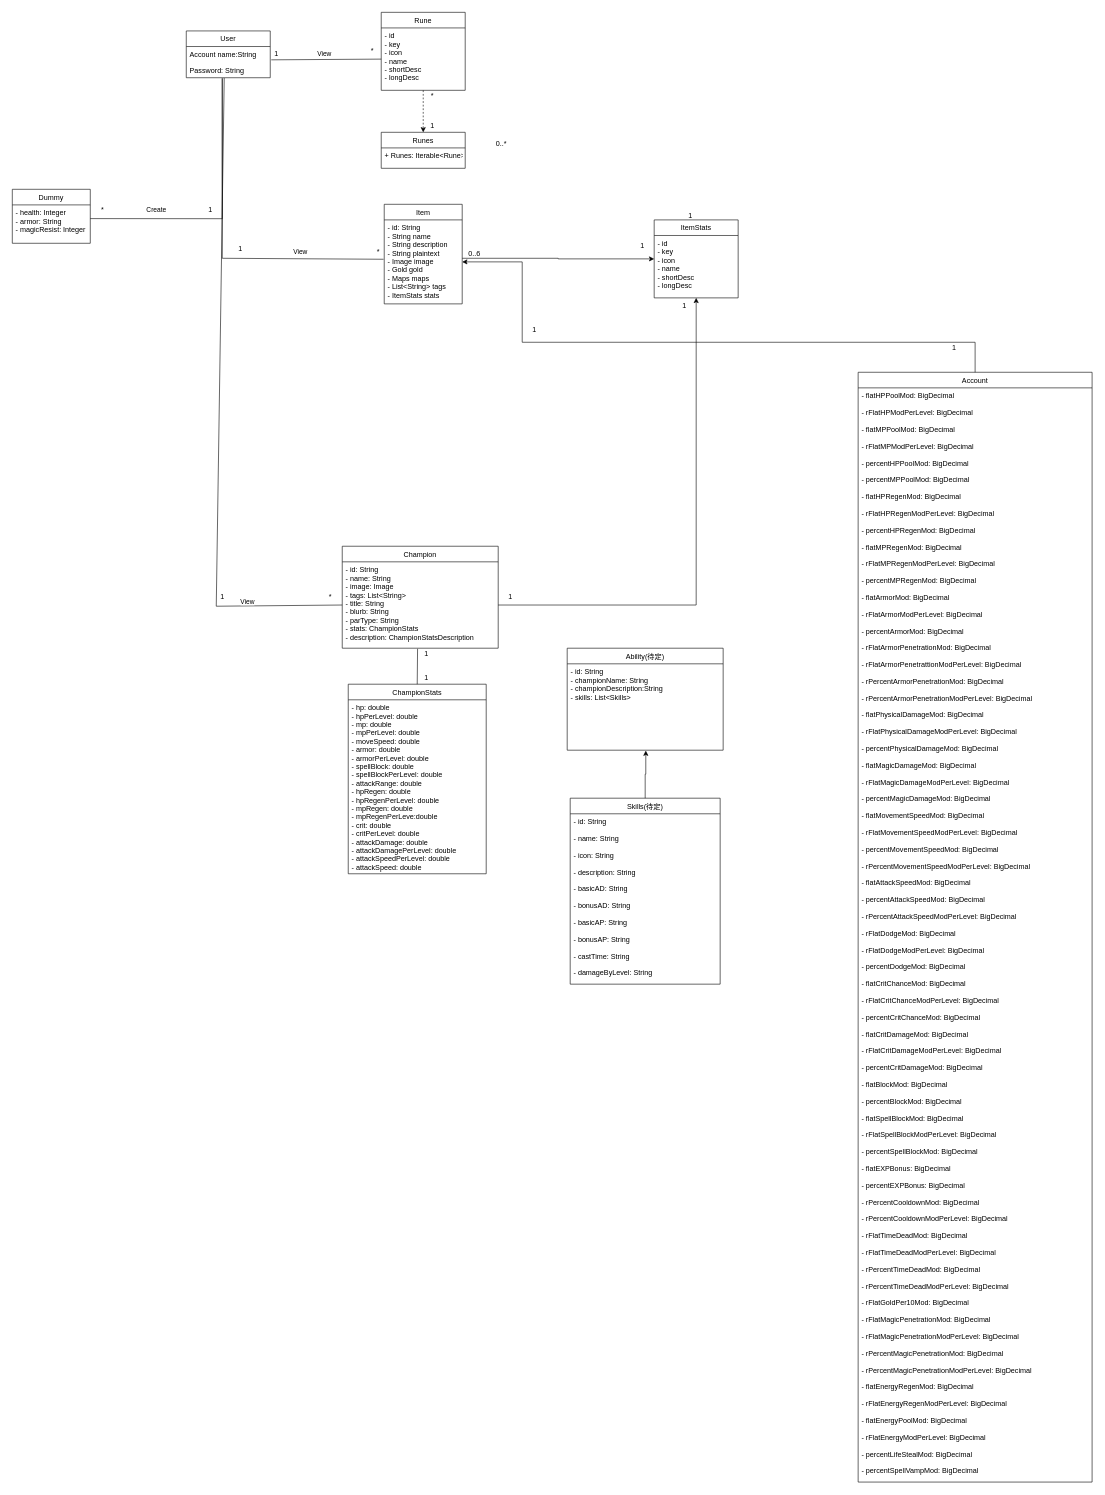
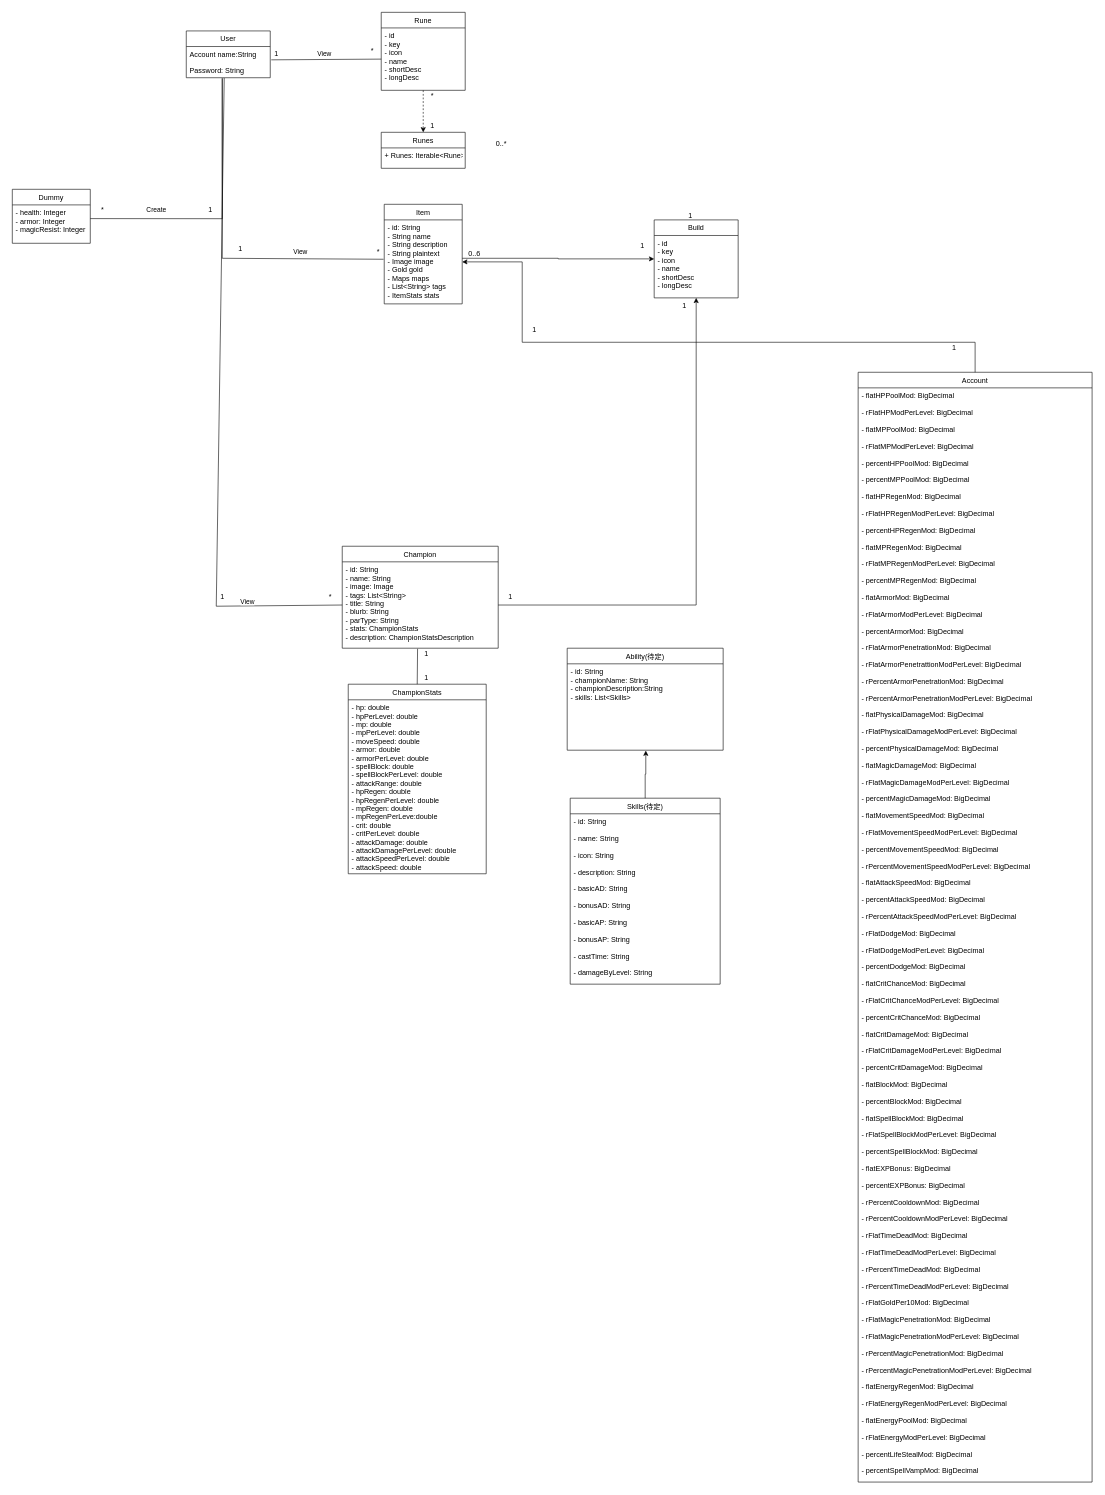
  <mxCell id="0" />
  <mxCell id="1" parent="0" />
  <mxCell id="2" value="User" style="swimlane;fontStyle=0;childLayout=stackLayout;horizontal=1;startSize=26;fillColor=none;horizontalStack=0;resizeParent=1;resizeParentMax=0;resizeLast=0;collapsible=1;marginBottom=0;" parent="1" vertex="1"><mxGeometry x="310" y="51" width="140" height="78" as="geometry"><mxRectangle x="80" y="1040" width="60" height="26" as="alternateBounds" /></mxGeometry></mxCell>
  <mxCell id="3" value="Account name:String" style="text;strokeColor=none;fillColor=none;align=left;verticalAlign=top;spacingLeft=4;spacingRight=4;overflow=hidden;rotatable=0;points=[[0,0.5],[1,0.5]];portConstraint=eastwest;" parent="2" vertex="1"><mxGeometry y="26" width="140" height="26" as="geometry" /></mxCell>
  <mxCell id="4" value="Password: String&#10;&#10;" style="text;strokeColor=none;fillColor=none;align=left;verticalAlign=top;spacingLeft=4;spacingRight=4;overflow=hidden;rotatable=0;points=[[0,0.5],[1,0.5]];portConstraint=eastwest;" parent="2" vertex="1"><mxGeometry y="52" width="140" height="26" as="geometry" /></mxCell>
  <mxCell id="5" style="edgeStyle=orthogonalEdgeStyle;rounded=0;orthogonalLoop=1;jettySize=auto;html=1;entryX=0.5;entryY=0;entryDx=0;entryDy=0;dashed=1;" parent="1" source="6" target="19" edge="1"><mxGeometry relative="1" as="geometry" /></mxCell>
  <mxCell id="6" value="Rune" style="swimlane;fontStyle=0;childLayout=stackLayout;horizontal=1;startSize=26;fillColor=none;horizontalStack=0;resizeParent=1;resizeParentMax=0;resizeLast=0;collapsible=1;marginBottom=0;" parent="1" vertex="1"><mxGeometry x="635" y="20" width="140" height="130" as="geometry" /></mxCell>
  <mxCell id="7" value="- id&#10;- key&#10;- icon&#10;- name&#10;- shortDesc&#10;- longDesc&#10;" style="text;strokeColor=none;fillColor=none;align=left;verticalAlign=top;spacingLeft=4;spacingRight=4;overflow=hidden;rotatable=0;points=[[0,0.5],[1,0.5]];portConstraint=eastwest;" parent="6" vertex="1"><mxGeometry y="26" width="140" height="104" as="geometry" /></mxCell>
  <mxCell id="8" value="Champion" style="swimlane;fontStyle=0;childLayout=stackLayout;horizontal=1;startSize=26;fillColor=none;horizontalStack=0;resizeParent=1;resizeParentMax=0;resizeLast=0;collapsible=1;marginBottom=0;" parent="1" vertex="1"><mxGeometry x="570" y="910" width="260" height="170" as="geometry" /></mxCell>
  <mxCell id="9" value="- id: String&#10;- name: String&#10;- image: Image&#10;- tags: List&lt;String&gt; &#10;- title: String&#10;- blurb: String&#10;- parType: String&#10;- stats: ChampionStats&#10;- description: ChampionStatsDescription &#10;" style="text;strokeColor=none;fillColor=none;align=left;verticalAlign=top;spacingLeft=4;spacingRight=4;overflow=hidden;rotatable=0;points=[[0,0.5],[1,0.5]];portConstraint=eastwest;" parent="8" vertex="1"><mxGeometry y="26" width="260" height="144" as="geometry" /></mxCell>
  <mxCell id="10" value="ChampionStats" style="swimlane;fontStyle=0;childLayout=stackLayout;horizontal=1;startSize=26;fillColor=none;horizontalStack=0;resizeParent=1;resizeParentMax=0;resizeLast=0;collapsible=1;marginBottom=0;" parent="1" vertex="1"><mxGeometry x="580" y="1140" width="230" height="316" as="geometry" /></mxCell>
  <mxCell id="11" value="- hp: double&#10;- hpPerLevel: double &#10;- mp: double&#10;- mpPerLevel: double&#10;- moveSpeed: double&#10;- armor: double&#10;- armorPerLevel: double&#10;- spellBlock: double&#10;- spellBlockPerLevel: double&#10;- attackRange: double&#10;- hpRegen: double&#10;- hpRegenPerLevel: double&#10;- mpRegen: double&#10;- mpRegenPerLeve:double&#10;- crit: double&#10;- critPerLevel: double&#10;- attackDamage: double&#10;- attackDamagePerLevel: double&#10;- attackSpeedPerLevel: double&#10;- attackSpeed: double&#10;" style="text;strokeColor=none;fillColor=none;align=left;verticalAlign=top;spacingLeft=4;spacingRight=4;overflow=hidden;rotatable=0;points=[[0,0.5],[1,0.5]];portConstraint=eastwest;" parent="10" vertex="1"><mxGeometry y="26" width="230" height="290" as="geometry" /></mxCell>
  <mxCell id="12" value="Item" style="swimlane;fontStyle=0;childLayout=stackLayout;horizontal=1;startSize=26;fillColor=none;horizontalStack=0;resizeParent=1;resizeParentMax=0;resizeLast=0;collapsible=1;marginBottom=0;" parent="1" vertex="1"><mxGeometry x="640" y="340" width="130" height="166" as="geometry" /></mxCell>
  <mxCell id="13" value="- id: String &#10;- String name&#10;- String description&#10;- String plaintext&#10;- Image image&#10;- Gold gold&#10;- Maps maps&#10;- List&lt;String&gt; tags&#10;- ItemStats stats&#10;" style="text;strokeColor=none;fillColor=none;align=left;verticalAlign=top;spacingLeft=4;spacingRight=4;overflow=hidden;rotatable=0;points=[[0,0.5],[1,0.5]];portConstraint=eastwest;" parent="12" vertex="1"><mxGeometry y="26" width="130" height="140" as="geometry" /></mxCell>
  <mxCell id="14" value="Dummy" style="swimlane;fontStyle=0;childLayout=stackLayout;horizontal=1;startSize=26;fillColor=none;horizontalStack=0;resizeParent=1;resizeParentMax=0;resizeLast=0;collapsible=1;marginBottom=0;" parent="1" vertex="1"><mxGeometry x="20" y="315" width="130" height="90" as="geometry" /></mxCell>
- <mxCell id="15" value="- health: Integer &#10;- armor: String&#10;- magicResist: Integer" style="text;strokeColor=none;fillColor=none;align=left;verticalAlign=top;spacingLeft=4;spacingRight=4;overflow=hidden;rotatable=0;points=[[0,0.5],[1,0.5]];portConstraint=eastwest;" parent="14" vertex="1"><mxGeometry y="26" width="130" height="64" as="geometry" /></mxCell>
- <mxCell id="16" value="ItemStats" style="swimlane;fontStyle=0;childLayout=stackLayout;horizontal=1;startSize=26;fillColor=none;horizontalStack=0;resizeParent=1;resizeParentMax=0;resizeLast=0;collapsible=1;marginBottom=0;" parent="1" vertex="1"><mxGeometry x="1090" y="366" width="140" height="130" as="geometry" /></mxCell>
+ <mxCell id="15" value="- health: Integer &#10;- armor: Integer&#10;- magicResist: Integer" style="text;strokeColor=none;fillColor=none;align=left;verticalAlign=top;spacingLeft=4;spacingRight=4;overflow=hidden;rotatable=0;points=[[0,0.5],[1,0.5]];portConstraint=eastwest;" parent="14" vertex="1"><mxGeometry y="26" width="130" height="64" as="geometry" /></mxCell>
+ <mxCell id="16" value="Build" style="swimlane;fontStyle=0;childLayout=stackLayout;horizontal=1;startSize=26;fillColor=none;horizontalStack=0;resizeParent=1;resizeParentMax=0;resizeLast=0;collapsible=1;marginBottom=0;" parent="1" vertex="1"><mxGeometry x="1090" y="366" width="140" height="130" as="geometry" /></mxCell>
  <mxCell id="17" value="- id&#10;- key&#10;- icon&#10;- name&#10;- shortDesc&#10;- longDesc&#10;" style="text;strokeColor=none;fillColor=none;align=left;verticalAlign=top;spacingLeft=4;spacingRight=4;overflow=hidden;rotatable=0;points=[[0,0.5],[1,0.5]];portConstraint=eastwest;" parent="16" vertex="1"><mxGeometry y="26" width="140" height="104" as="geometry" /></mxCell>
  <mxCell id="18" value="0..6" style="text;html=1;align=center;verticalAlign=middle;resizable=0;points=[];autosize=1;strokeColor=none;fillColor=none;" parent="1" vertex="1"><mxGeometry x="770" y="413" width="40" height="20" as="geometry" /></mxCell>
  <mxCell id="19" value="Runes" style="swimlane;fontStyle=0;childLayout=stackLayout;horizontal=1;startSize=26;fillColor=none;horizontalStack=0;resizeParent=1;resizeParentMax=0;resizeLast=0;collapsible=1;marginBottom=0;" parent="1" vertex="1"><mxGeometry x="635" y="220" width="140" height="60" as="geometry" /></mxCell>
  <mxCell id="20" value="+ Runes: Iterable&lt;Rune&gt;" style="text;strokeColor=none;fillColor=none;align=left;verticalAlign=top;spacingLeft=4;spacingRight=4;overflow=hidden;rotatable=0;points=[[0,0.5],[1,0.5]];portConstraint=eastwest;" parent="19" vertex="1"><mxGeometry y="26" width="140" height="34" as="geometry" /></mxCell>
  <mxCell id="21" style="edgeStyle=orthogonalEdgeStyle;rounded=0;orthogonalLoop=1;jettySize=auto;html=1;" parent="1" source="13" target="16" edge="1"><mxGeometry relative="1" as="geometry"><Array as="points"><mxPoint x="930" y="430" /></Array></mxGeometry></mxCell>
  <mxCell id="22" value="0..*" style="text;html=1;align=center;verticalAlign=middle;resizable=0;points=[];autosize=1;strokeColor=none;fillColor=none;" parent="1" vertex="1"><mxGeometry x="820" y="230" width="30" height="20" as="geometry" /></mxCell>
  <mxCell id="23" style="edgeStyle=orthogonalEdgeStyle;rounded=0;orthogonalLoop=1;jettySize=auto;html=1;" parent="1" source="9" target="17" edge="1"><mxGeometry relative="1" as="geometry"><Array as="points"><mxPoint x="1160" y="1008" /></Array></mxGeometry></mxCell>
  <mxCell id="24" value="1" style="text;html=1;align=center;verticalAlign=middle;resizable=0;points=[];autosize=1;strokeColor=none;fillColor=none;" parent="1" vertex="1"><mxGeometry x="1140" y="350" width="20" height="20" as="geometry" /></mxCell>
  <mxCell id="25" value="1" style="text;html=1;align=center;verticalAlign=middle;resizable=0;points=[];autosize=1;strokeColor=none;fillColor=none;" parent="1" vertex="1"><mxGeometry x="1060" y="400" width="20" height="20" as="geometry" /></mxCell>
  <mxCell id="26" value="1" style="text;html=1;align=center;verticalAlign=middle;resizable=0;points=[];autosize=1;strokeColor=none;fillColor=none;" parent="1" vertex="1"><mxGeometry x="840" y="985" width="20" height="20" as="geometry" /></mxCell>
  <mxCell id="27" value="1" style="text;html=1;align=center;verticalAlign=middle;resizable=0;points=[];autosize=1;strokeColor=none;fillColor=none;" parent="1" vertex="1"><mxGeometry x="450" y="80" width="20" height="20" as="geometry" /></mxCell>
  <mxCell id="28" value="*" style="text;html=1;align=center;verticalAlign=middle;resizable=0;points=[];autosize=1;strokeColor=none;fillColor=none;" parent="1" vertex="1"><mxGeometry x="610" y="75" width="20" height="20" as="geometry" /></mxCell>
  <mxCell id="29" value="*" style="text;html=1;align=center;verticalAlign=middle;resizable=0;points=[];autosize=1;strokeColor=none;fillColor=none;" parent="1" vertex="1"><mxGeometry x="710" y="150" width="20" height="20" as="geometry" /></mxCell>
  <mxCell id="30" value="1" style="text;html=1;align=center;verticalAlign=middle;resizable=0;points=[];autosize=1;strokeColor=none;fillColor=none;" parent="1" vertex="1"><mxGeometry x="710" y="200" width="20" height="20" as="geometry" /></mxCell>
  <mxCell id="31" value="View" style="endArrow=none;html=1;rounded=0;exitX=1.012;exitY=0.853;exitDx=0;exitDy=0;exitPerimeter=0;entryX=0;entryY=0.5;entryDx=0;entryDy=0;" parent="1" source="3" target="7" edge="1"><mxGeometry x="-0.036" y="9" width="50" height="50" relative="1" as="geometry"><mxPoint x="570" y="270" as="sourcePoint" /><mxPoint x="620" y="220" as="targetPoint" /><mxPoint as="offset" /></mxGeometry></mxCell>
  <mxCell id="32" value="" style="endArrow=none;html=1;rounded=0;entryX=0.483;entryY=1.007;entryDx=0;entryDy=0;entryPerimeter=0;exitX=0.5;exitY=0;exitDx=0;exitDy=0;" parent="1" source="10" target="9" edge="1"><mxGeometry width="50" height="50" relative="1" as="geometry"><mxPoint x="580" y="1160" as="sourcePoint" /><mxPoint x="630" y="1110" as="targetPoint" /></mxGeometry></mxCell>
  <mxCell id="33" value="1" style="text;html=1;align=center;verticalAlign=middle;resizable=0;points=[];autosize=1;strokeColor=none;fillColor=none;" parent="1" vertex="1"><mxGeometry x="700" y="1080" width="20" height="20" as="geometry" /></mxCell>
  <mxCell id="34" value="1" style="text;html=1;align=center;verticalAlign=middle;resizable=0;points=[];autosize=1;strokeColor=none;fillColor=none;" parent="1" vertex="1"><mxGeometry x="700" y="1120" width="20" height="20" as="geometry" /></mxCell>
  <mxCell id="35" value="*" style="text;html=1;align=center;verticalAlign=middle;resizable=0;points=[];autosize=1;strokeColor=none;fillColor=none;" parent="1" vertex="1"><mxGeometry x="620" y="410" width="20" height="20" as="geometry" /></mxCell>
  <mxCell id="36" value="View" style="endArrow=none;html=1;rounded=0;exitX=0.452;exitY=1.015;exitDx=0;exitDy=0;exitPerimeter=0;entryX=0;entryY=0.5;entryDx=0;entryDy=0;" parent="1" source="4" target="9" edge="1"><mxGeometry x="0.71" y="8" width="50" height="50" relative="1" as="geometry"><mxPoint x="540" y="390" as="sourcePoint" /><mxPoint x="590" y="340" as="targetPoint" /><Array as="points"><mxPoint x="360" y="1010" /></Array><mxPoint as="offset" /></mxGeometry></mxCell>
  <mxCell id="37" value="*" style="text;html=1;align=center;verticalAlign=middle;resizable=0;points=[];autosize=1;strokeColor=none;fillColor=none;" parent="1" vertex="1"><mxGeometry x="540" y="985" width="20" height="20" as="geometry" /></mxCell>
  <mxCell id="38" value="1" style="text;html=1;align=center;verticalAlign=middle;resizable=0;points=[];autosize=1;strokeColor=none;fillColor=none;" parent="1" vertex="1"><mxGeometry x="390" y="405" width="20" height="20" as="geometry" /></mxCell>
  <mxCell id="39" value="View" style="endArrow=none;html=1;rounded=0;entryX=0.944;entryY=1.081;entryDx=0;entryDy=0;entryPerimeter=0;" parent="1" target="35" edge="1"><mxGeometry x="0.511" y="11" width="50" height="50" relative="1" as="geometry"><mxPoint x="370" y="130" as="sourcePoint" /><mxPoint x="560" y="250" as="targetPoint" /><Array as="points"><mxPoint x="370" y="430" /></Array><mxPoint as="offset" /></mxGeometry></mxCell>
  <mxCell id="40" value="1" style="text;html=1;align=center;verticalAlign=middle;resizable=0;points=[];autosize=1;strokeColor=none;fillColor=none;" parent="1" vertex="1"><mxGeometry x="360" y="985" width="20" height="20" as="geometry" /></mxCell>
  <mxCell id="41" value="Create" style="endArrow=none;html=1;rounded=0;exitX=1;exitY=0.357;exitDx=0;exitDy=0;exitPerimeter=0;" parent="1" source="15" edge="1"><mxGeometry x="-0.515" y="14" width="50" height="50" relative="1" as="geometry"><mxPoint x="390" y="300" as="sourcePoint" /><mxPoint x="370" y="130" as="targetPoint" /><Array as="points"><mxPoint x="370" y="364" /></Array><mxPoint as="offset" /></mxGeometry></mxCell>
  <mxCell id="42" value="*" style="text;html=1;align=center;verticalAlign=middle;resizable=0;points=[];autosize=1;strokeColor=none;fillColor=none;" parent="1" vertex="1"><mxGeometry x="160" y="340" width="20" height="20" as="geometry" /></mxCell>
  <mxCell id="43" value="1" style="text;html=1;align=center;verticalAlign=middle;resizable=0;points=[];autosize=1;strokeColor=none;fillColor=none;" parent="1" vertex="1"><mxGeometry x="340" y="340" width="20" height="20" as="geometry" /></mxCell>
  <mxCell id="44" value="1" style="text;html=1;align=center;verticalAlign=middle;resizable=0;points=[];autosize=1;strokeColor=none;fillColor=none;" parent="1" vertex="1"><mxGeometry x="1130" y="500" width="20" height="20" as="geometry" /></mxCell>
  <mxCell id="45" style="edgeStyle=orthogonalEdgeStyle;rounded=0;orthogonalLoop=1;jettySize=auto;html=1;entryX=1;entryY=0.5;entryDx=0;entryDy=0;" edge="1" parent="1" source="46" target="13"><mxGeometry relative="1" as="geometry"><mxPoint x="1038.431" y="580" as="targetPoint" /><Array as="points"><mxPoint x="1625" y="570" /><mxPoint x="870" y="570" /><mxPoint x="870" y="436" /></Array></mxGeometry></mxCell>
  <mxCell id="46" value="Account" style="swimlane;fontStyle=0;childLayout=stackLayout;horizontal=1;startSize=26;fillColor=none;horizontalStack=0;resizeParent=1;resizeParentMax=0;resizeLast=0;collapsible=1;marginBottom=0;" parent="1" vertex="1"><mxGeometry x="1430" y="620" width="390" height="1850" as="geometry"><mxRectangle x="145" y="1220" width="80" height="26" as="alternateBounds" /></mxGeometry></mxCell>
  <mxCell id="47" value="- flatHPPoolMod: BigDecimal&#10;&#10;- rFlatHPModPerLevel: BigDecimal&#10;&#10;- flatMPPoolMod: BigDecimal&#10;&#10;- rFlatMPModPerLevel: BigDecimal&#10;&#10;- percentHPPoolMod: BigDecimal&#10;&#10;- percentMPPoolMod: BigDecimal&#10;&#10;- flatHPRegenMod: BigDecimal&#10;&#10;- rFlatHPRegenModPerLevel: BigDecimal&#10;&#10;- percentHPRegenMod: BigDecimal&#10;&#10;- flatMPRegenMod: BigDecimal&#10;&#10;- rFlatMPRegenModPerLevel: BigDecimal&#10;&#10;- percentMPRegenMod: BigDecimal&#10;&#10;- flatArmorMod: BigDecimal&#10;&#10;- rFlatArmorModPerLevel: BigDecimal&#10;&#10;- percentArmorMod: BigDecimal&#10;&#10;- rFlatArmorPenetrationMod: BigDecimal&#10;&#10;- rFlatArmorPenetrattionModPerLevel: BigDecimal&#10;&#10;- rPercentArmorPenetrationMod: BigDecimal&#10;&#10;- rPercentArmorPenetrationModPerLevel: BigDecimal&#10;&#10;- flatPhysicalDamageMod: BigDecimal&#10;&#10;- rFlatPhysicalDamageModPerLevel: BigDecimal&#10;&#10;- percentPhysicalDamageMod: BigDecimal&#10;&#10;- flatMagicDamageMod: BigDecimal&#10;&#10;- rFlatMagicDamageModPerLevel: BigDecimal&#10;&#10;- percentMagicDamageMod: BigDecimal&#10;&#10;- flatMovementSpeedMod: BigDecimal&#10;&#10;- rFlatMovementSpeedModPerLevel: BigDecimal&#10;&#10;- percentMovementSpeedMod: BigDecimal&#10;&#10;- rPercentMovementSpeedModPerLevel: BigDecimal&#10;&#10;- flatAttackSpeedMod: BigDecimal&#10;&#10;- percentAttackSpeedMod: BigDecimal&#10;&#10;- rPercentAttackSpeedModPerLevel: BigDecimal&#10;&#10;- rFlatDodgeMod: BigDecimal&#10;&#10;- rFlatDodgeModPerLevel: BigDecimal&#10;&#10;- percentDodgeMod: BigDecimal&#10;&#10;- flatCritChanceMod: BigDecimal&#10;&#10;- rFlatCritChanceModPerLevel: BigDecimal&#10;&#10;- percentCritChanceMod: BigDecimal&#10;&#10;- flatCritDamageMod: BigDecimal&#10;&#10;- rFlatCritDamageModPerLevel: BigDecimal&#10;&#10;- percentCritDamageMod: BigDecimal&#10;&#10;- flatBlockMod: BigDecimal&#10;&#10;- percentBlockMod: BigDecimal&#10;&#10;- flatSpellBlockMod: BigDecimal&#10;&#10;- rFlatSpellBlockModPerLevel: BigDecimal&#10;&#10;- percentSpellBlockMod: BigDecimal&#10;&#10;- flatEXPBonus: BigDecimal&#10;&#10;- percentEXPBonus: BigDecimal&#10;&#10;- rPercentCooldownMod: BigDecimal&#10;&#10;- rPercentCooldownModPerLevel: BigDecimal&#10;&#10;- rFlatTimeDeadMod: BigDecimal&#10;&#10;- rFlatTimeDeadModPerLevel: BigDecimal&#10;&#10;- rPercentTimeDeadMod: BigDecimal&#10;&#10;- rPercentTimeDeadModPerLevel: BigDecimal&#10;&#10;- rFlatGoldPer10Mod: BigDecimal&#10;&#10;- rFlatMagicPenetrationMod: BigDecimal&#10;&#10;- rFlatMagicPenetrationModPerLevel: BigDecimal&#10;&#10;- rPercentMagicPenetrationMod: BigDecimal&#10;&#10;- rPercentMagicPenetrationModPerLevel: BigDecimal&#10;&#10;- flatEnergyRegenMod: BigDecimal&#10;&#10;- rFlatEnergyRegenModPerLevel: BigDecimal&#10;&#10;- flatEnergyPoolMod: BigDecimal&#10;&#10;- rFlatEnergyModPerLevel: BigDecimal&#10;&#10;- percentLifeStealMod: BigDecimal&#10;&#10;- percentSpellVampMod: BigDecimal" style="text;strokeColor=none;fillColor=none;align=left;verticalAlign=top;spacingLeft=4;spacingRight=4;overflow=hidden;rotatable=0;points=[[0,0.5],[1,0.5]];portConstraint=eastwest;" parent="46" vertex="1"><mxGeometry y="26" width="390" height="1824" as="geometry" /></mxCell>
  <mxCell id="48" style="edgeStyle=orthogonalEdgeStyle;rounded=0;orthogonalLoop=1;jettySize=auto;html=1;entryX=0.504;entryY=1.005;entryDx=0;entryDy=0;entryPerimeter=0;" parent="1" source="49" target="52" edge="1"><mxGeometry relative="1" as="geometry" /></mxCell>
  <mxCell id="49" value="Skills(待定)" style="swimlane;fontStyle=0;childLayout=stackLayout;horizontal=1;startSize=26;fillColor=none;horizontalStack=0;resizeParent=1;resizeParentMax=0;resizeLast=0;collapsible=1;marginBottom=0;" parent="1" vertex="1"><mxGeometry x="950" y="1330" width="250" height="310" as="geometry" /></mxCell>
  <mxCell id="50" value="- id: String&#10;&#10;- name: String&#10;&#10;- icon: String&#10;&#10;- description: String&#10;&#10;- basicAD: String&#10;&#10;- bonusAD: String&#10;&#10;- basicAP: String&#10;&#10;- bonusAP: String&#10;&#10;- castTime: String&#10;&#10;- damageByLevel: String&#10;&#10;&#10; " style="text;strokeColor=none;fillColor=none;align=left;verticalAlign=top;spacingLeft=4;spacingRight=4;overflow=hidden;rotatable=0;points=[[0,0.5],[1,0.5]];portConstraint=eastwest;" parent="49" vertex="1"><mxGeometry y="26" width="250" height="284" as="geometry" /></mxCell>
  <mxCell id="51" value="Ability(待定)" style="swimlane;fontStyle=0;childLayout=stackLayout;horizontal=1;startSize=26;fillColor=none;horizontalStack=0;resizeParent=1;resizeParentMax=0;resizeLast=0;collapsible=1;marginBottom=0;" parent="1" vertex="1"><mxGeometry x="945" y="1080" width="260" height="170" as="geometry" /></mxCell>
  <mxCell id="52" value="- id: String&#10;- championName: String&#10;- championDescription:String &#10;- skills: List&lt;Skills&gt;&#10;" style="text;strokeColor=none;fillColor=none;align=left;verticalAlign=top;spacingLeft=4;spacingRight=4;overflow=hidden;rotatable=0;points=[[0,0.5],[1,0.5]];portConstraint=eastwest;" parent="51" vertex="1"><mxGeometry y="26" width="260" height="144" as="geometry" /></mxCell>
  <mxCell id="53" value="1" style="text;html=1;align=center;verticalAlign=middle;resizable=0;points=[];autosize=1;strokeColor=none;fillColor=none;" vertex="1" parent="1"><mxGeometry x="880" y="540" width="20" height="20" as="geometry" /></mxCell>
  <mxCell id="54" value="1" style="text;html=1;align=center;verticalAlign=middle;resizable=0;points=[];autosize=1;strokeColor=none;fillColor=none;" vertex="1" parent="1"><mxGeometry x="1580" y="570" width="20" height="20" as="geometry" /></mxCell>
